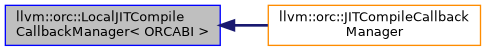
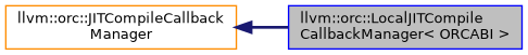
  digraph {
    rankdir=LR
    node [fontname=Helvetica fontsize=10 shape=box]
    n1 [color=blue fillcolor=grey75 fontcolor=black height=0.2 label="llvm::orc::LocalJITCompile\lCallbackManager\< ORCABI \>" style=filled width=0.4]
    n2 [color=darkorange height=0.2 label="llvm::orc::JITCompileCallback\lManager" width=0.4]
-   n1 -> n2 [color=midnightblue dir=back fontname=Helvetica fontsize=10 labelfontname=Helvetica labelfontsize=10 style=bold]
+   n2 -> n1 [color=midnightblue dir=back fontname=Helvetica fontsize=10 labelfontname=Helvetica labelfontsize=10 style=bold]
  }
